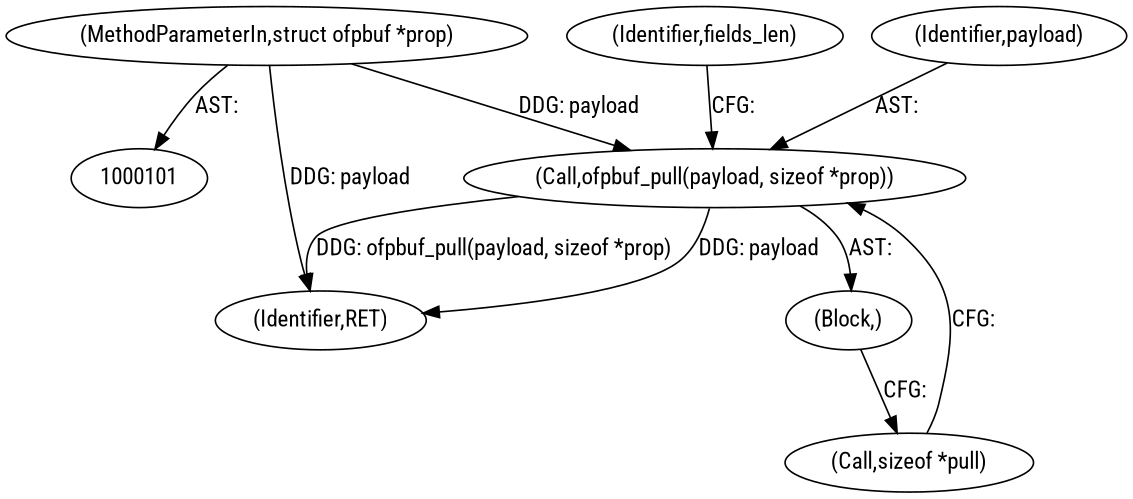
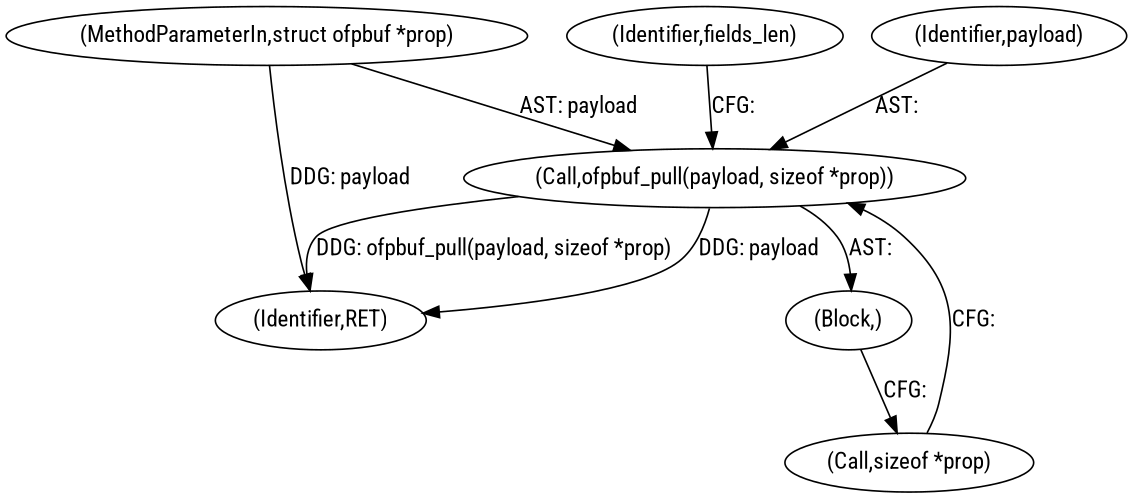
  digraph {
    fontname="Roboto Condensed"
    node [fontname="Roboto Condensed"]
    edge [fontname="Roboto Condensed"]
    n1 [label="(Call,ofpbuf_pull(payload, sizeof *prop))"]
    n2 [label="(Identifier,RET)"]
    n3 [label="(Block,)"]
-   n4 [label="(Call,sizeof *pull)"]
+   n4 [label="(Call,sizeof *prop)"]
    n5 [label="(MethodParameterIn,struct ofpbuf *prop)"]
-   1000101
    n7 [label="(Identifier,fields_len)"]
    n8 [label="(Identifier,payload)"]
    n1 -> n2 [label="DDG: payload"]
    n1 -> n2 [label="DDG: ofpbuf_pull(payload, sizeof *prop)"]
    n1 -> n3 [label="AST: "]
    n3 -> n4 [label="CFG: "]
    n4 -> n1 [label="CFG: "]
-   n5 -> n1 [label="DDG: payload"]
+   n5 -> n1 [label="AST: payload"]
    n5 -> n2 [label="DDG: payload"]
-   n5 -> 1000101 [label="AST: "]
    n7 -> n1 [label="CFG: "]
    n8 -> n1 [label="AST: "]
  }
